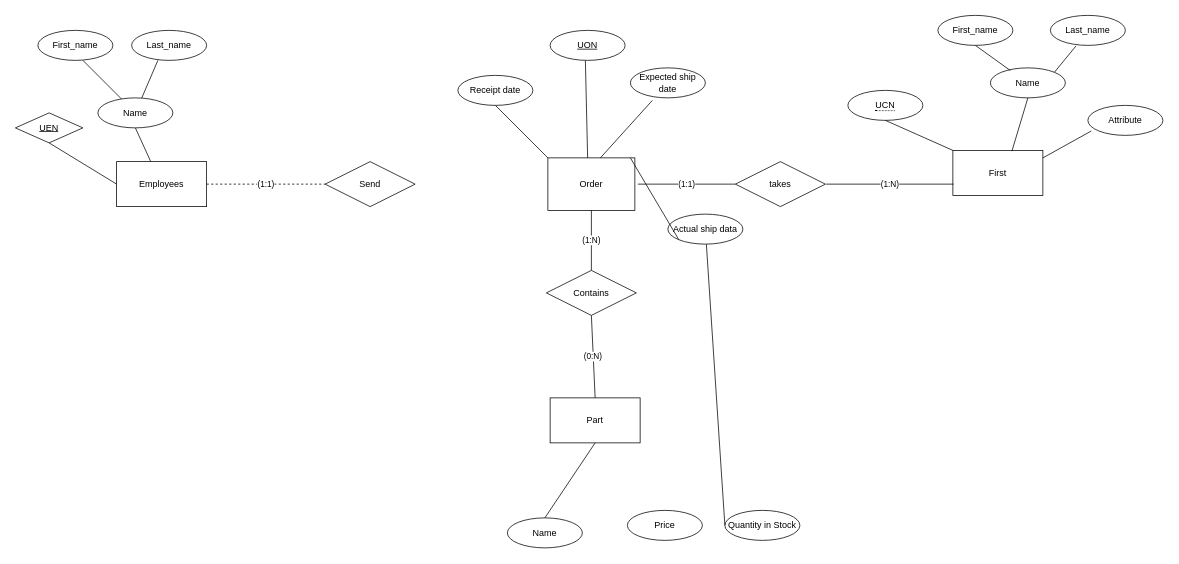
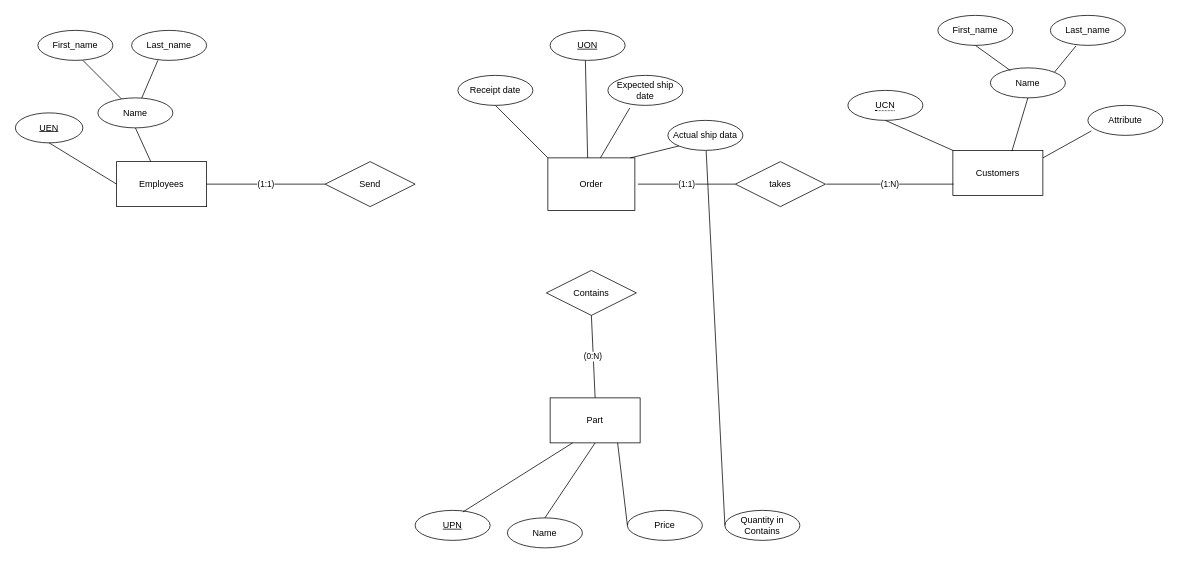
  <mxCell id="0" />
  <mxCell id="1" parent="0" />
  <mxCell id="2" value="Employees" style="rounded=0;whiteSpace=wrap;html=1;" vertex="1" parent="1"><mxGeometry x="155" y="215" width="120" height="60" as="geometry" /></mxCell>
- <mxCell id="3" value="UEN" style="rhombus;whiteSpace=wrap;html=1;align=center;fontStyle=4;" vertex="1" parent="1"><mxGeometry x="20" y="150" width="90" height="40" as="geometry" /></mxCell>
+ <mxCell id="3" value="UEN" style="ellipse;whiteSpace=wrap;html=1;align=center;fontStyle=4;" vertex="1" parent="1"><mxGeometry x="20" y="150" width="90" height="40" as="geometry" /></mxCell>
  <mxCell id="4" value="Name" style="ellipse;whiteSpace=wrap;html=1;align=center;" vertex="1" parent="1"><mxGeometry x="130" y="130" width="100" height="40" as="geometry" /></mxCell>
  <mxCell id="5" value="Last_name" style="ellipse;whiteSpace=wrap;html=1;align=center;" vertex="1" parent="1"><mxGeometry x="175" y="40" width="100" height="40" as="geometry" /></mxCell>
  <mxCell id="6" value="First_name" style="ellipse;whiteSpace=wrap;html=1;align=center;" vertex="1" parent="1"><mxGeometry x="50" y="40" width="100" height="40" as="geometry" /></mxCell>
  <mxCell id="7" value="" style="endArrow=none;html=1;rounded=0;" edge="1" parent="1" target="4"><mxGeometry relative="1" as="geometry"><mxPoint x="110" y="80" as="sourcePoint" /><mxPoint x="270" y="80" as="targetPoint" /></mxGeometry></mxCell>
  <mxCell id="8" value="" style="endArrow=none;html=1;rounded=0;" edge="1" parent="1" target="4"><mxGeometry relative="1" as="geometry"><mxPoint x="210" y="80" as="sourcePoint" /><mxPoint x="370" y="80" as="targetPoint" /></mxGeometry></mxCell>
  <mxCell id="9" value="" style="endArrow=none;html=1;rounded=0;exitX=0.5;exitY=1;exitDx=0;exitDy=0;entryX=0;entryY=0.5;entryDx=0;entryDy=0;" edge="1" parent="1" source="3" target="2"><mxGeometry relative="1" as="geometry"><mxPoint x="-80" y="250" as="sourcePoint" /><mxPoint x="80" y="250" as="targetPoint" /></mxGeometry></mxCell>
  <mxCell id="10" value="" style="endArrow=none;html=1;rounded=0;entryX=0.377;entryY=-0.01;entryDx=0;entryDy=0;entryPerimeter=0;exitX=0.5;exitY=1;exitDx=0;exitDy=0;" edge="1" parent="1" source="4" target="2"><mxGeometry relative="1" as="geometry"><mxPoint x="160" y="150" as="sourcePoint" /><mxPoint x="320" y="150" as="targetPoint" /></mxGeometry></mxCell>
- <mxCell id="11" value="First" style="rounded=0;whiteSpace=wrap;html=1;" vertex="1" parent="1"><mxGeometry x="1270" y="200" width="120" height="60" as="geometry" /></mxCell>
+ <mxCell id="11" value="Customers" style="rounded=0;whiteSpace=wrap;html=1;" vertex="1" parent="1"><mxGeometry x="1270" y="200" width="120" height="60" as="geometry" /></mxCell>
  <mxCell id="12" value="Name" style="ellipse;whiteSpace=wrap;html=1;align=center;" vertex="1" parent="1"><mxGeometry x="1320" y="90" width="100" height="40" as="geometry" /></mxCell>
  <mxCell id="13" value="First_name" style="ellipse;whiteSpace=wrap;html=1;align=center;" vertex="1" parent="1"><mxGeometry x="1250" y="20" width="100" height="40" as="geometry" /></mxCell>
  <mxCell id="14" value="Last_name" style="ellipse;whiteSpace=wrap;html=1;align=center;" vertex="1" parent="1"><mxGeometry x="1400" y="20" width="100" height="40" as="geometry" /></mxCell>
  <mxCell id="15" value="" style="endArrow=none;html=1;rounded=0;entryX=0.266;entryY=0.087;entryDx=0;entryDy=0;entryPerimeter=0;" edge="1" parent="1" target="12"><mxGeometry relative="1" as="geometry"><mxPoint x="1300" y="60" as="sourcePoint" /><mxPoint x="1460" y="60" as="targetPoint" /></mxGeometry></mxCell>
  <mxCell id="16" value="" style="endArrow=none;html=1;rounded=0;entryX=0.342;entryY=1.019;entryDx=0;entryDy=0;entryPerimeter=0;exitX=1;exitY=0;exitDx=0;exitDy=0;" edge="1" parent="1" source="12" target="14"><mxGeometry relative="1" as="geometry"><mxPoint x="1320" y="80" as="sourcePoint" /><mxPoint x="1386.6" y="133.48" as="targetPoint" /></mxGeometry></mxCell>
  <mxCell id="17" value="" style="endArrow=none;html=1;rounded=0;entryX=0.5;entryY=1;entryDx=0;entryDy=0;exitX=0.656;exitY=0.017;exitDx=0;exitDy=0;exitPerimeter=0;" edge="1" parent="1" source="11" target="12"><mxGeometry relative="1" as="geometry"><mxPoint x="1330" y="90" as="sourcePoint" /><mxPoint x="1396.6" y="143.48" as="targetPoint" /></mxGeometry></mxCell>
  <mxCell id="18" value="&lt;span style=&quot;border-bottom: 1px dotted&quot;&gt;UCN&lt;/span&gt;" style="ellipse;whiteSpace=wrap;html=1;align=center;" vertex="1" parent="1"><mxGeometry x="1130" y="120" width="100" height="40" as="geometry" /></mxCell>
  <mxCell id="19" value="" style="endArrow=none;html=1;rounded=0;entryX=0;entryY=0;entryDx=0;entryDy=0;" edge="1" parent="1" target="11"><mxGeometry relative="1" as="geometry"><mxPoint x="1180" y="160" as="sourcePoint" /><mxPoint x="1340" y="160" as="targetPoint" /></mxGeometry></mxCell>
  <mxCell id="20" value="" style="endArrow=none;html=1;rounded=0;entryX=0;entryY=1;entryDx=0;entryDy=0;" edge="1" parent="1"><mxGeometry relative="1" as="geometry"><mxPoint x="1390" y="210" as="sourcePoint" /><mxPoint x="1454.645" y="174.142" as="targetPoint" /></mxGeometry></mxCell>
  <mxCell id="21" value="Part" style="rounded=0;whiteSpace=wrap;html=1;" vertex="1" parent="1"><mxGeometry x="733" y="530" width="120" height="60" as="geometry" /></mxCell>
+ <mxCell id="22" value="UPN" style="ellipse;whiteSpace=wrap;html=1;align=center;fontStyle=4;" vertex="1" parent="1"><mxGeometry x="553" y="680" width="100" height="40" as="geometry" /></mxCell>
  <mxCell id="23" value="Name" style="ellipse;whiteSpace=wrap;html=1;align=center;" vertex="1" parent="1"><mxGeometry x="676" y="690" width="100" height="40" as="geometry" /></mxCell>
  <mxCell id="24" value="Price" style="ellipse;whiteSpace=wrap;html=1;align=center;" vertex="1" parent="1"><mxGeometry x="836" y="680" width="100" height="40" as="geometry" /></mxCell>
- <mxCell id="25" value="Quantity in Stock" style="ellipse;whiteSpace=wrap;html=1;align=center;" vertex="1" parent="1"><mxGeometry x="966" y="680" width="100" height="40" as="geometry" /></mxCell>
+ <mxCell id="25" value="Quantity in Contains" style="ellipse;whiteSpace=wrap;html=1;align=center;" vertex="1" parent="1"><mxGeometry x="966" y="680" width="100" height="40" as="geometry" /></mxCell>
+ <mxCell id="26" value="" style="endArrow=none;html=1;rounded=0;entryX=0.25;entryY=1;entryDx=0;entryDy=0;exitX=0.636;exitY=0.054;exitDx=0;exitDy=0;exitPerimeter=0;" edge="1" parent="1" source="22" target="21"><mxGeometry relative="1" as="geometry"><mxPoint x="510" y="667.56" as="sourcePoint" /><mxPoint x="593" y="740" as="targetPoint" /></mxGeometry></mxCell>
  <mxCell id="27" value="" style="endArrow=none;html=1;rounded=0;entryX=0.5;entryY=1;entryDx=0;entryDy=0;exitX=0.5;exitY=0;exitDx=0;exitDy=0;" edge="1" parent="1" source="23" target="21"><mxGeometry relative="1" as="geometry"><mxPoint x="483" y="740" as="sourcePoint" /><mxPoint x="538" y="650" as="targetPoint" /></mxGeometry></mxCell>
+ <mxCell id="28" value="" style="endArrow=none;html=1;rounded=0;entryX=0.75;entryY=1;entryDx=0;entryDy=0;exitX=0;exitY=0.5;exitDx=0;exitDy=0;" edge="1" parent="1" source="24" target="21"><mxGeometry relative="1" as="geometry"><mxPoint x="643" y="760" as="sourcePoint" /><mxPoint x="578" y="650" as="targetPoint" /></mxGeometry></mxCell>
  <mxCell id="29" value="" style="endArrow=none;html=1;rounded=0;exitX=0;exitY=0.5;exitDx=0;exitDy=0;" edge="1" parent="1" source="25" target="46"><mxGeometry relative="1" as="geometry"><mxPoint x="693" y="650" as="sourcePoint" /><mxPoint x="578" y="610" as="targetPoint" /></mxGeometry></mxCell>
  <mxCell id="30" value="Attribute" style="ellipse;whiteSpace=wrap;html=1;align=center;" vertex="1" parent="1"><mxGeometry x="1450" y="140" width="100" height="40" as="geometry" /></mxCell>
  <mxCell id="31" value="Order" style="whiteSpace=wrap;html=1;align=center;" vertex="1" parent="1"><mxGeometry x="730" y="210" width="116" height="70" as="geometry" /></mxCell>
  <mxCell id="32" value="" style="endArrow=none;html=1;rounded=0;" edge="1" parent="1"><mxGeometry relative="1" as="geometry"><mxPoint x="780" y="80" as="sourcePoint" /><mxPoint x="783" y="210" as="targetPoint" /></mxGeometry></mxCell>
  <mxCell id="33" value="Contains" style="shape=rhombus;perimeter=rhombusPerimeter;whiteSpace=wrap;html=1;align=center;" vertex="1" parent="1"><mxGeometry x="728" y="360" width="120" height="60" as="geometry" /></mxCell>
  <mxCell id="34" value="Send" style="shape=rhombus;perimeter=rhombusPerimeter;whiteSpace=wrap;html=1;align=center;" vertex="1" parent="1"><mxGeometry x="433" y="215" width="120" height="60" as="geometry" /></mxCell>
  <mxCell id="35" value="takes" style="shape=rhombus;perimeter=rhombusPerimeter;whiteSpace=wrap;html=1;align=center;" vertex="1" parent="1"><mxGeometry x="980" y="215" width="120" height="60" as="geometry" /></mxCell>
  <mxCell id="36" value="(1:N)" style="endArrow=none;html=1;rounded=0;entryX=0;entryY=0.75;entryDx=0;entryDy=0;exitX=1;exitY=0.5;exitDx=0;exitDy=0;" edge="1" parent="1"><mxGeometry relative="1" as="geometry"><mxPoint x="1101" y="245" as="sourcePoint" /><mxPoint x="1271" y="245" as="targetPoint" /></mxGeometry></mxCell>
  <mxCell id="37" value="(1:1)" style="endArrow=none;html=1;rounded=0;entryX=0;entryY=0.5;entryDx=0;entryDy=0;" edge="1" parent="1" target="35"><mxGeometry relative="1" as="geometry"><mxPoint x="850" y="245" as="sourcePoint" /><mxPoint x="1000" y="240" as="targetPoint" /></mxGeometry></mxCell>
- <mxCell id="38" value="(1:1)" style="endArrow=none;html=1;rounded=0;entryX=0;entryY=0.5;entryDx=0;entryDy=0;exitX=1;exitY=0.5;exitDx=0;exitDy=0;dashed=1;" edge="1" parent="1" source="2" target="34"><mxGeometry relative="1" as="geometry"><mxPoint x="260" y="240" as="sourcePoint" /><mxPoint x="420" y="240" as="targetPoint" /></mxGeometry></mxCell>
- <mxCell id="39" value="(1:N)" style="endArrow=none;html=1;rounded=0;entryX=0.5;entryY=0;entryDx=0;entryDy=0;exitX=0.5;exitY=1;exitDx=0;exitDy=0;" edge="1" parent="1" source="31" target="33"><mxGeometry relative="1" as="geometry"><mxPoint x="780" y="280" as="sourcePoint" /><mxPoint x="940" y="280" as="targetPoint" /></mxGeometry></mxCell>
+ <mxCell id="38" value="(1:1)" style="endArrow=none;html=1;rounded=0;entryX=0;entryY=0.5;entryDx=0;entryDy=0;exitX=1;exitY=0.5;exitDx=0;exitDy=0;" edge="1" parent="1" source="2" target="34"><mxGeometry relative="1" as="geometry"><mxPoint x="260" y="240" as="sourcePoint" /><mxPoint x="420" y="240" as="targetPoint" /></mxGeometry></mxCell>
  <mxCell id="40" value="(0:N)" style="endArrow=none;html=1;rounded=0;entryX=0.5;entryY=0;entryDx=0;entryDy=0;exitX=0.5;exitY=1;exitDx=0;exitDy=0;" edge="1" parent="1"><mxGeometry relative="1" as="geometry"><mxPoint x="788" y="420" as="sourcePoint" /><mxPoint x="793" y="530" as="targetPoint" /></mxGeometry></mxCell>
  <mxCell id="41" value="UON" style="ellipse;whiteSpace=wrap;html=1;align=center;fontStyle=4;" vertex="1" parent="1"><mxGeometry x="733" y="40" width="100" height="40" as="geometry" /></mxCell>
  <mxCell id="42" value="Receipt date" style="ellipse;whiteSpace=wrap;html=1;align=center;" vertex="1" parent="1"><mxGeometry x="610" y="100" width="100" height="40" as="geometry" /></mxCell>
  <mxCell id="43" value="" style="endArrow=none;html=1;rounded=0;entryX=0;entryY=0;entryDx=0;entryDy=0;" edge="1" parent="1" target="31"><mxGeometry relative="1" as="geometry"><mxPoint x="660" y="140" as="sourcePoint" /><mxPoint x="820" y="140" as="targetPoint" /></mxGeometry></mxCell>
- <mxCell id="44" value="Expected ship date" style="ellipse;whiteSpace=wrap;html=1;align=center;" vertex="1" parent="1"><mxGeometry x="840" y="90" width="100" height="40" as="geometry" /></mxCell>
+ <mxCell id="44" value="Expected ship date" style="ellipse;whiteSpace=wrap;html=1;align=center;" vertex="1" parent="1"><mxGeometry x="810" y="100" width="100" height="40" as="geometry" /></mxCell>
  <mxCell id="45" value="" style="endArrow=none;html=1;rounded=0;entryX=0.292;entryY=1.087;entryDx=0;entryDy=0;entryPerimeter=0;" edge="1" parent="1" target="44"><mxGeometry relative="1" as="geometry"><mxPoint x="800" y="210" as="sourcePoint" /><mxPoint x="960" y="210" as="targetPoint" /></mxGeometry></mxCell>
- <mxCell id="46" value="Actual ship data" style="ellipse;whiteSpace=wrap;html=1;align=center;" vertex="1" parent="1"><mxGeometry x="890" y="285" width="100" height="40" as="geometry" /></mxCell>
+ <mxCell id="46" value="Actual ship data" style="ellipse;whiteSpace=wrap;html=1;align=center;" vertex="1" parent="1"><mxGeometry x="890" y="160" width="100" height="40" as="geometry" /></mxCell>
  <mxCell id="47" value="" style="endArrow=none;html=1;rounded=0;entryX=0;entryY=1;entryDx=0;entryDy=0;" edge="1" parent="1" target="46"><mxGeometry relative="1" as="geometry"><mxPoint x="840" y="210" as="sourcePoint" /><mxPoint x="1000" y="210" as="targetPoint" /></mxGeometry></mxCell>
